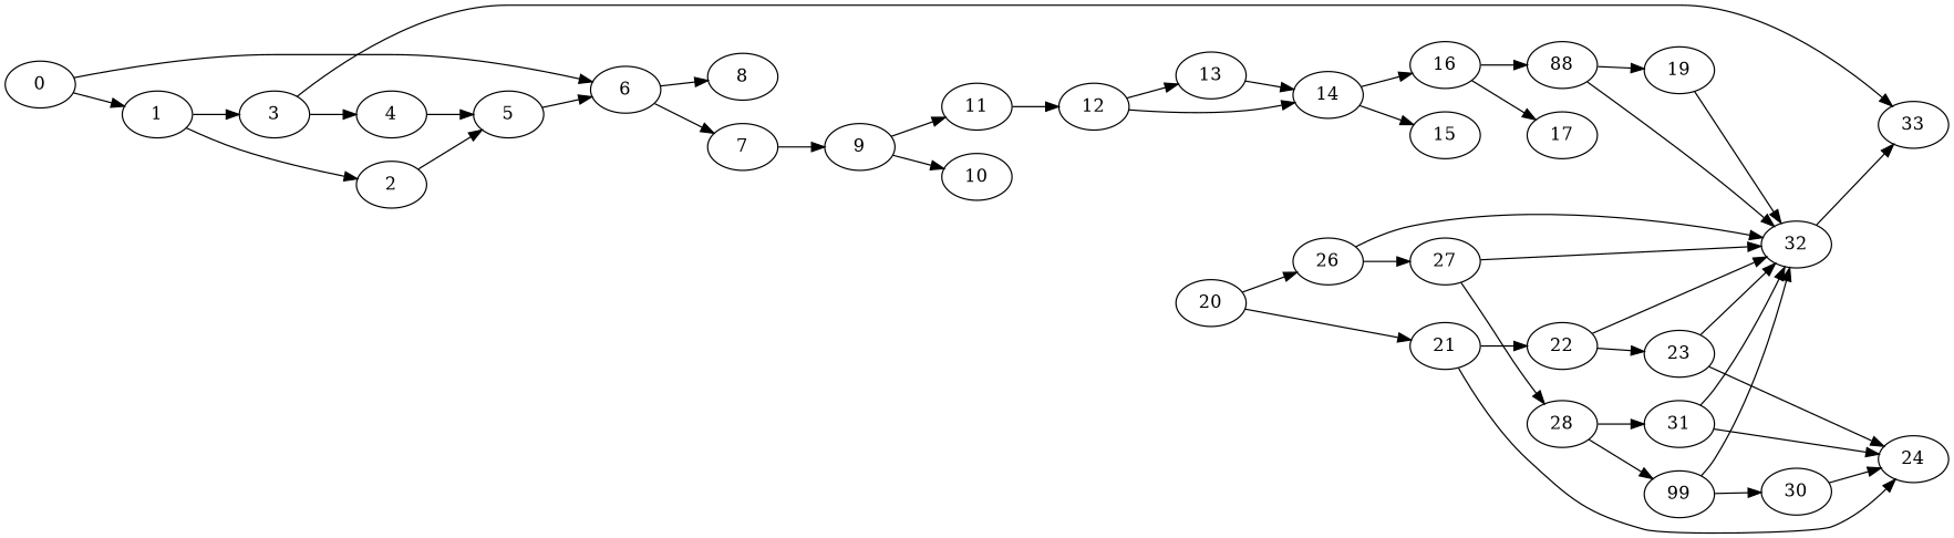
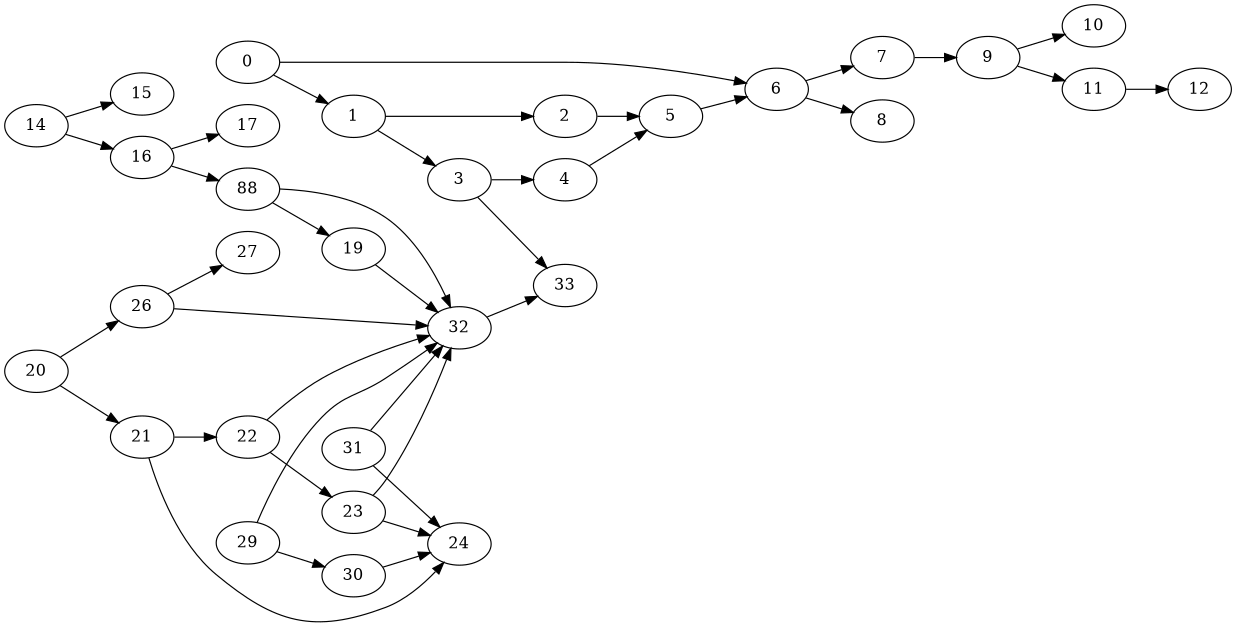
  digraph {
    rankdir=LR
    0
    1
    6
    2
    3
    7
    8
    5
    4
    33
    9
    10
    11
    12
-   13
    14
    15
    16
    17
    n20 [label=88]
    19
    32
    20
    21
    26
    22
    24
    27
    23
-   28
-   29 [label=99]
+   29
    31
    30
    0 -> 1
    0 -> 6
    1 -> 2
    1 -> 3
    6 -> 7
    6 -> 8
    2 -> 5
    3 -> 4
    3 -> 33
    7 -> 9
    5 -> 6
    4 -> 5
    9 -> 10
    9 -> 11
    11 -> 12
-   12 -> 13
-   12 -> 14
-   13 -> 14
    14 -> 15
    14 -> 16
    16 -> 17
    16 -> n20
    n20 -> 19
    n20 -> 32
    19 -> 32
    32 -> 33
    20 -> 21
    20 -> 26
    21 -> 22
    21 -> 24
    26 -> 32
    26 -> 27
    22 -> 32
    22 -> 23
-   27 -> 32
-   27 -> 28
    23 -> 32
    23 -> 24
-   28 -> 29
-   28 -> 31
    29 -> 32
    29 -> 30
    31 -> 32
    31 -> 24
    30 -> 24
  }
